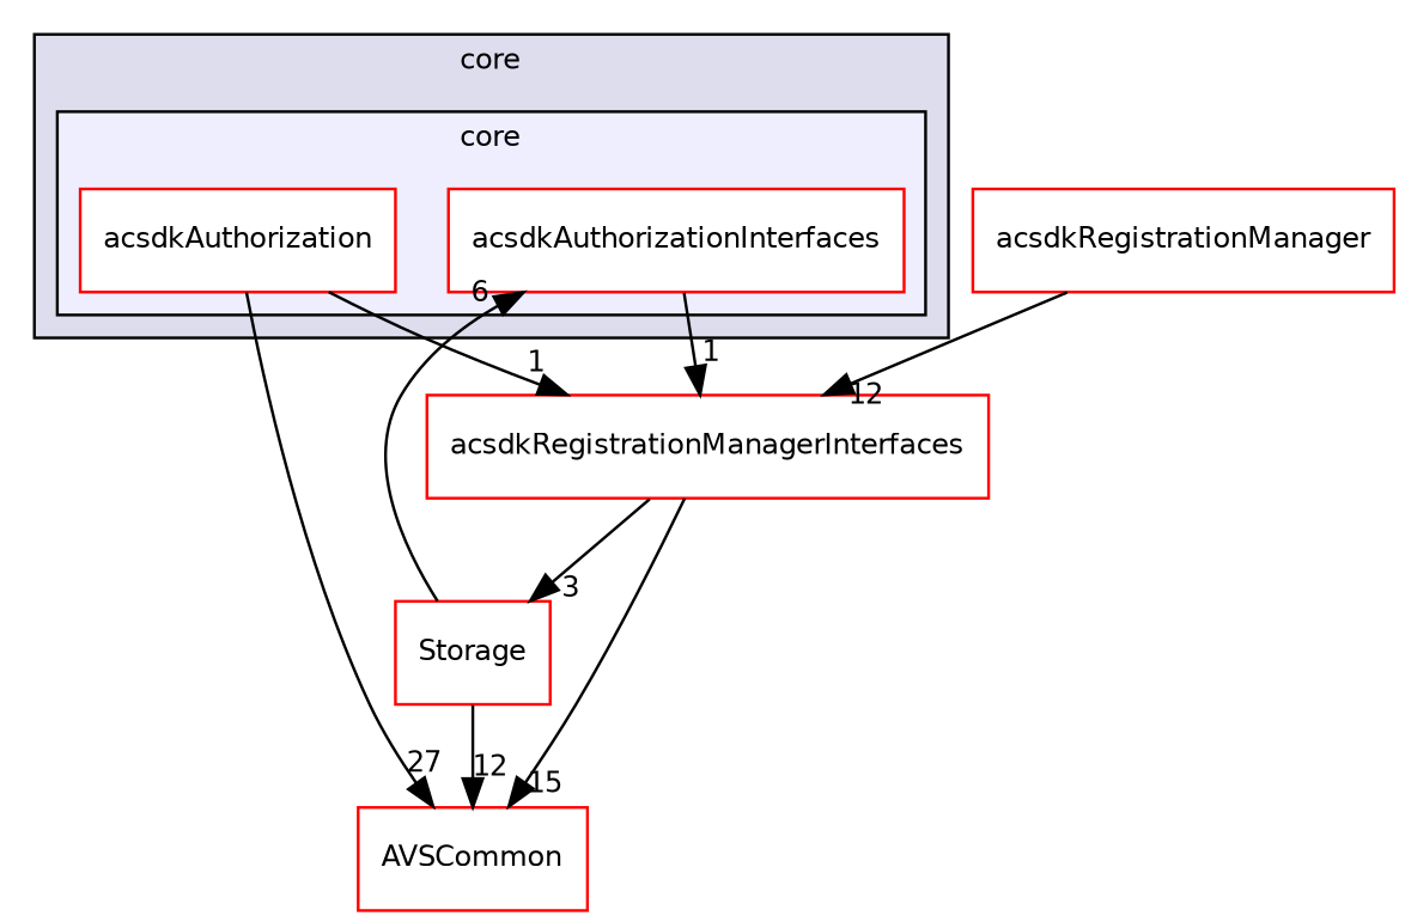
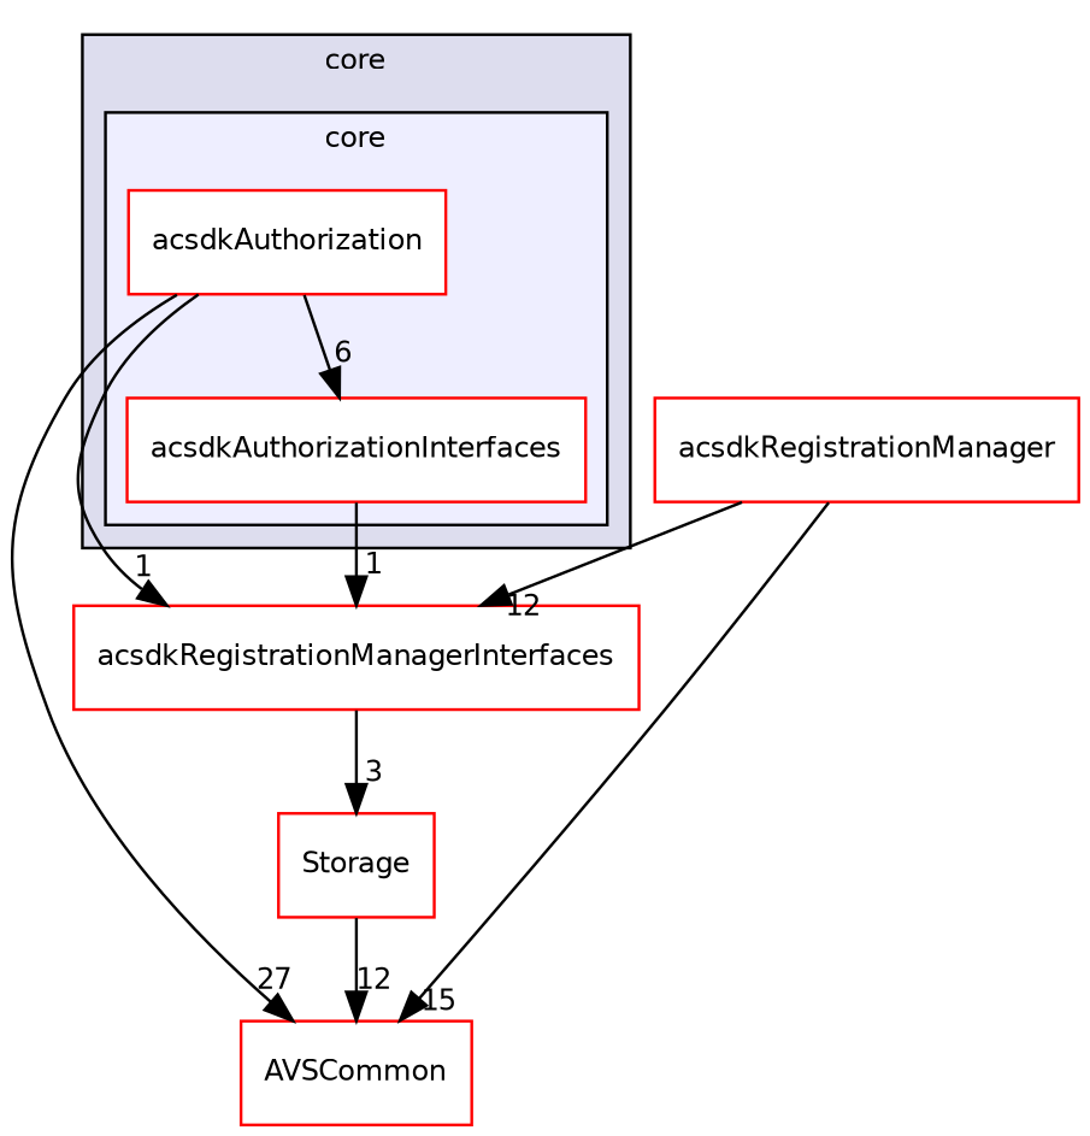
  digraph {
    compound=true
    node [color=red fillcolor=white fontname=Helvetica fontsize=10 shape=box style=filled]
    edge [headlabel=1 labeldistance=1.5 labelfontname=Helvetica labelfontsize=10]
    n1 [label=acsdkAuthorization]
    n2 [label=acsdkAuthorizationInterfaces]
    n3 [label=AVSCommon]
    n4 [label=acsdkRegistrationManagerInterfaces]
    n5 [label=acsdkRegistrationManager]
    n6 [label=Storage]
    subgraph cluster_1 {
      bgcolor="#ddddee"
      fontname=Helvetica
      fontsize=10
      label=core
      pencolor=black
      subgraph cluster_2 {
        bgcolor="#eeeeff"
        fontname=Helvetica
        fontsize=10
        label=core
        pencolor=black
        n1
        n2
      }
    }
-   n6 -> n2 [headlabel=6]
+   n1 -> n2 [headlabel=6]
    n1 -> n3 [headlabel=27]
    n1 -> n4
    n2 -> n4
    n4 -> n6 [headlabel=3]
-   n4 -> n3 [headlabel=15]
+   n5 -> n3 [headlabel=15]
    n5 -> n4 [headlabel=12]
    n6 -> n3 [headlabel=12]
  }
